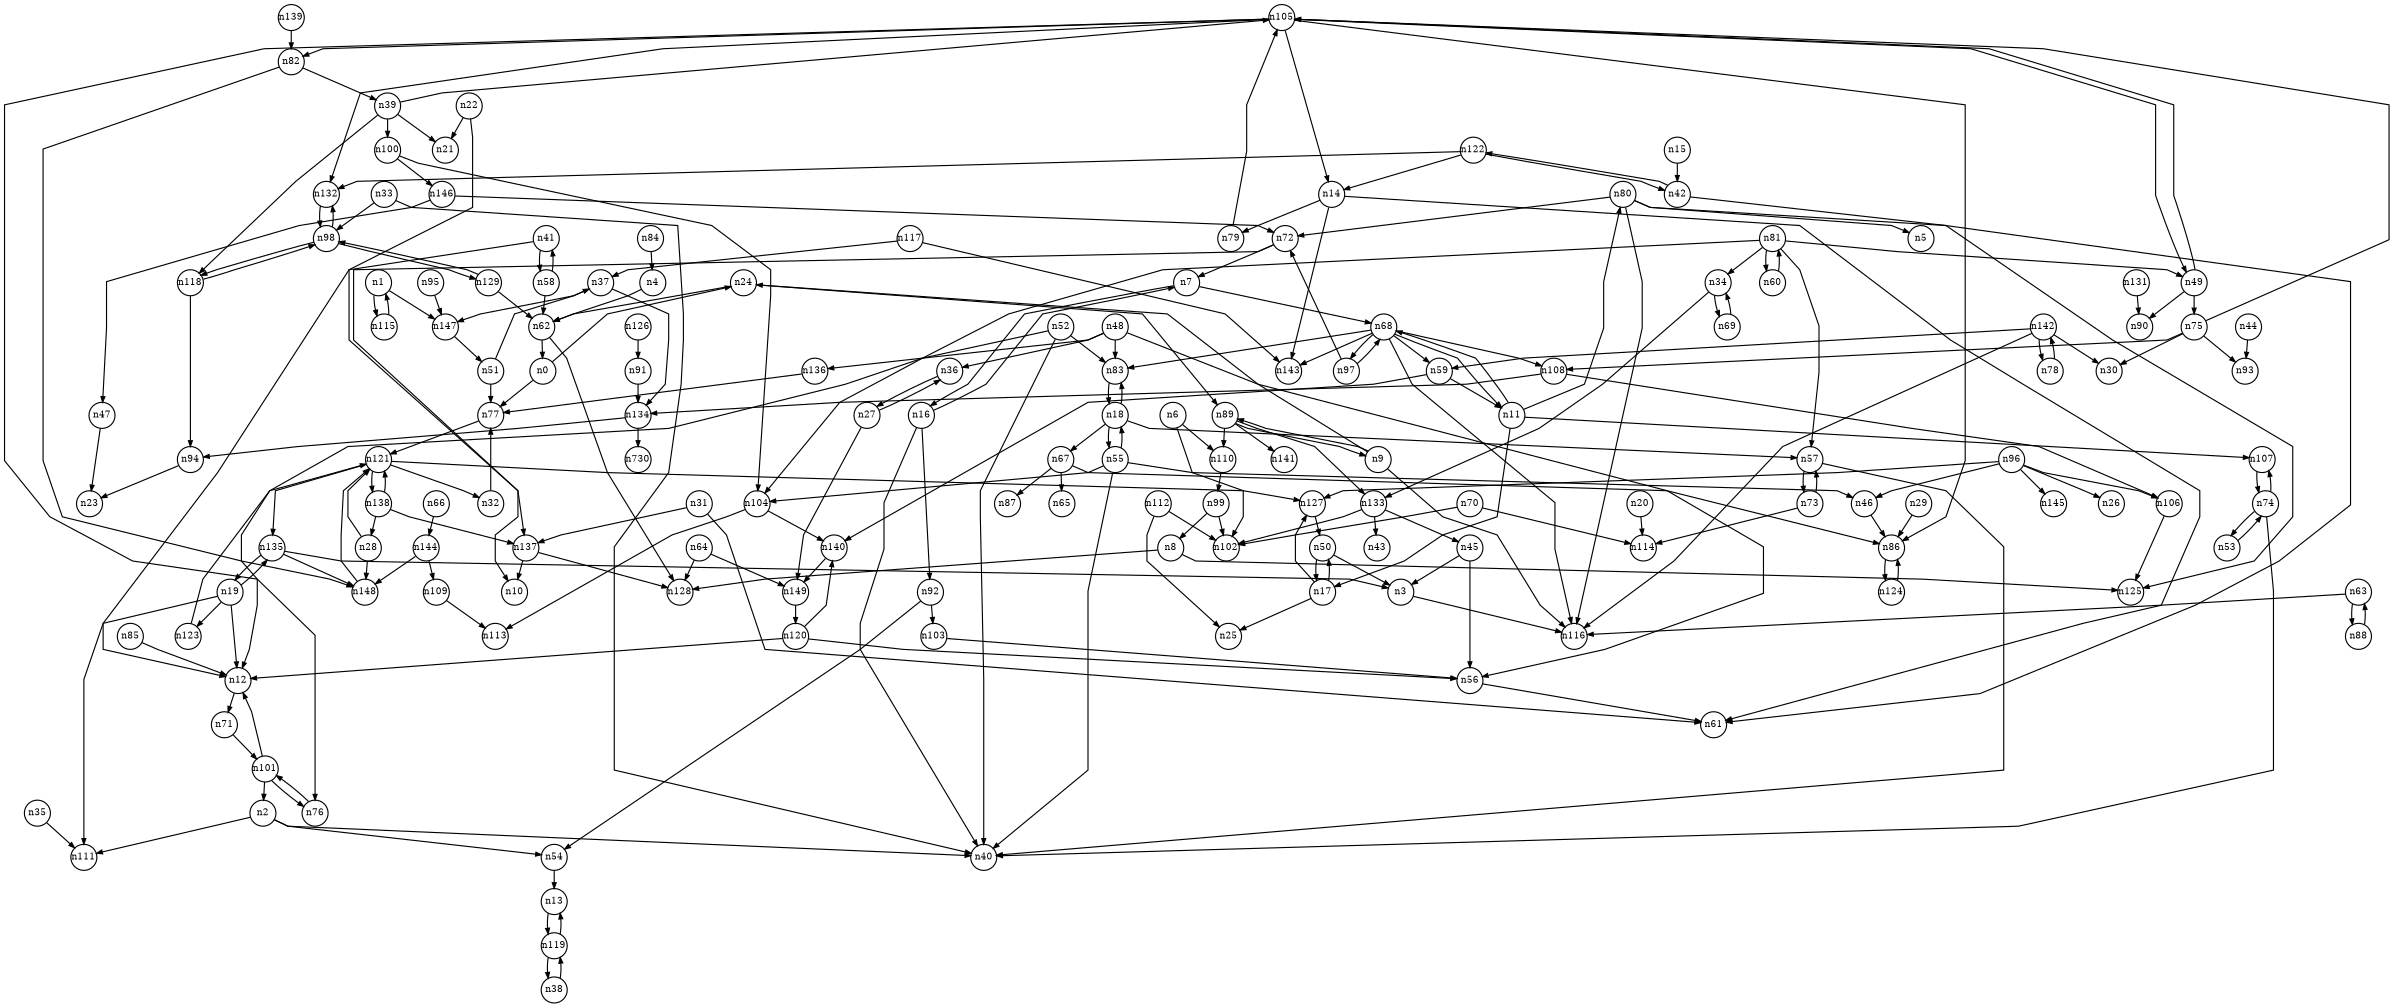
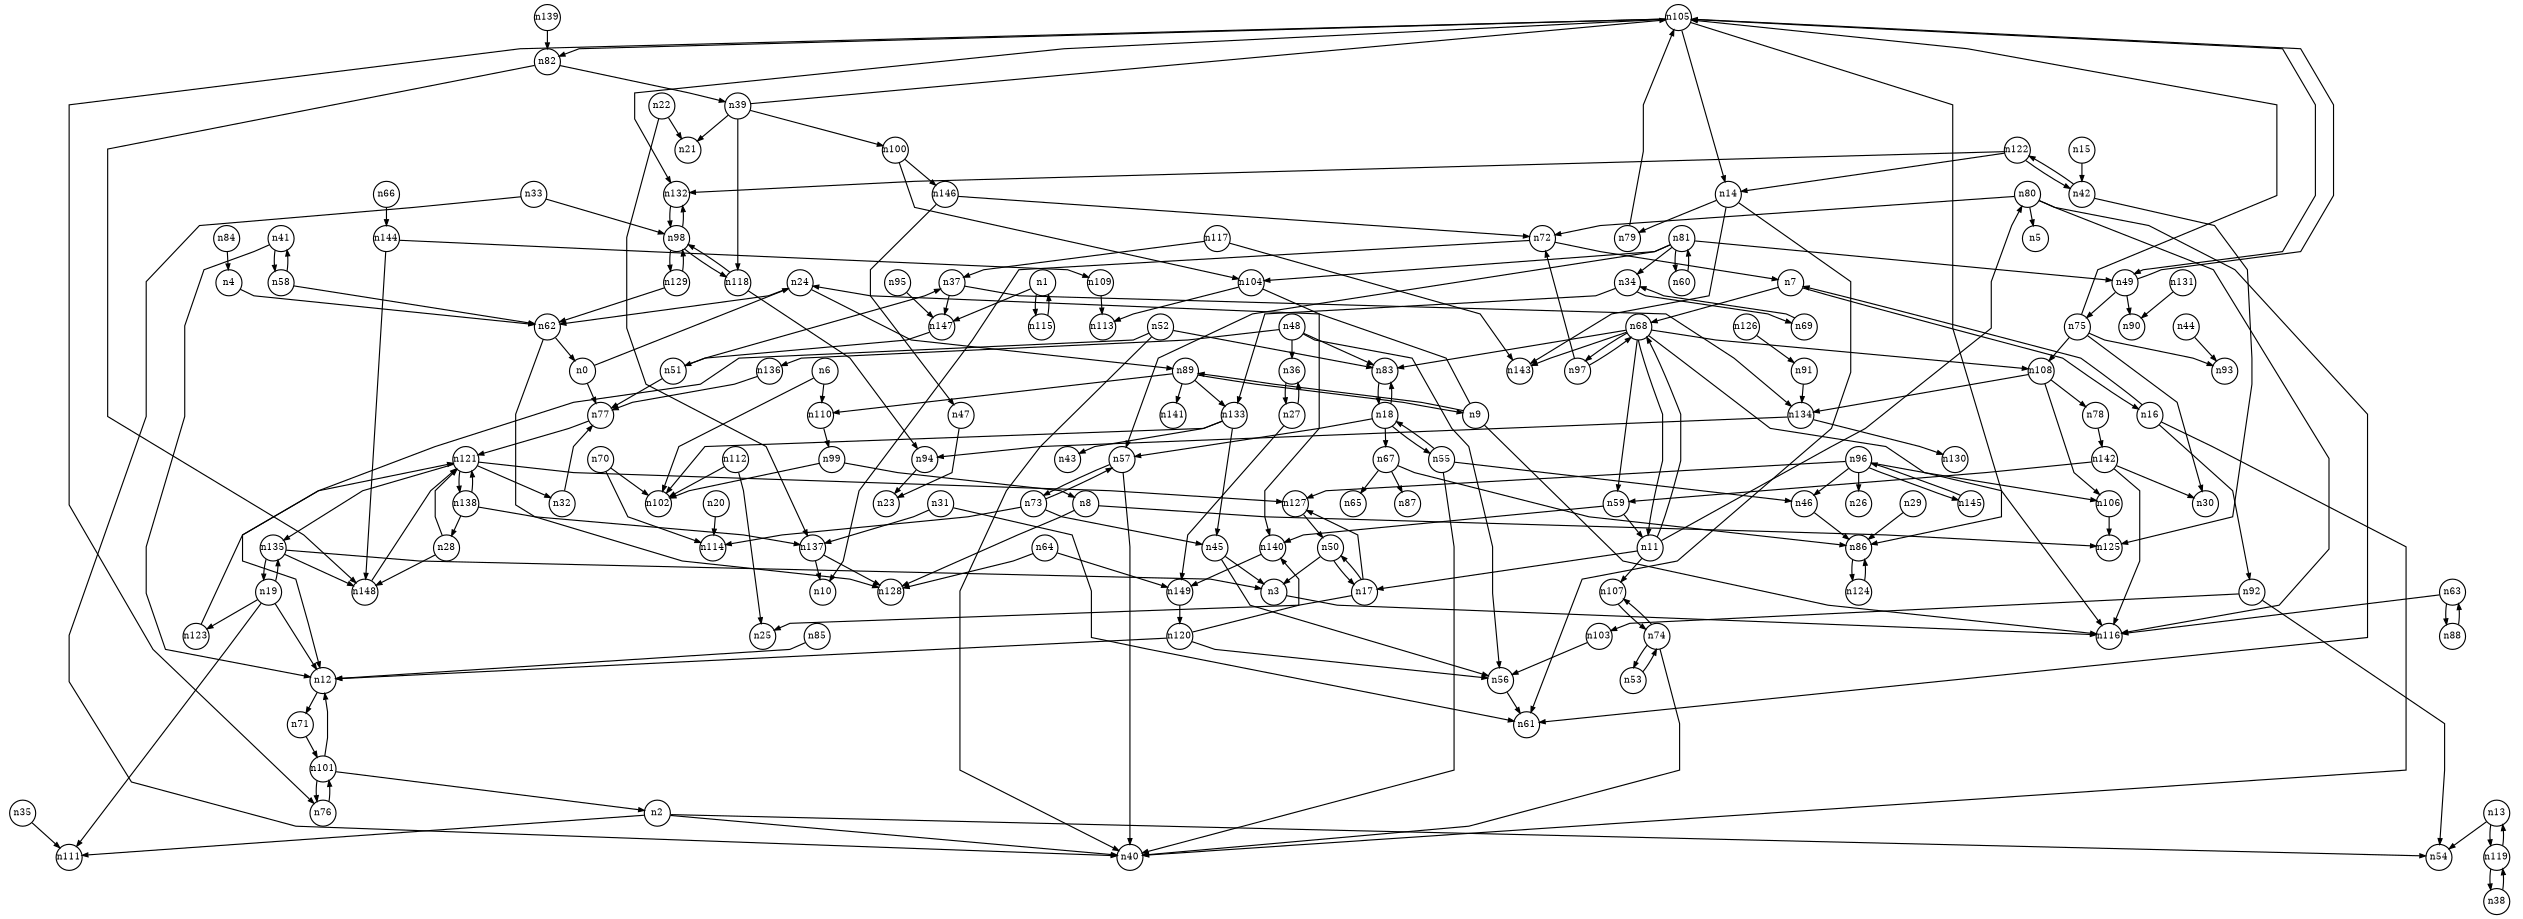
  digraph {
    fontsize=8
    nodesep=0.22
    nodesize=0.32
    ranksep=0.22
    splines=polyline
    node [fixedsize=shape fontsize=8 shape=circle]
    edge [arrowsize=0.5]
    n24 [width=0.32]
    n62 [width=0.32]
    n89 [width=0.32]
    n0 [width=0.32]
    n128 [width=0.32]
    n110 [width=0.32]
    n9 [width=0.32]
    n133 [width=0.32]
    n141 [width=0.32]
    n77 [width=0.32]
    n99 [width=0.32]
    n116 [width=0.32]
    n102 [width=0.32]
    n45 [width=0.32]
    n43 [width=0.32]
    n121 [width=0.32]
    n127 [width=0.32]
    n135 [width=0.32]
    n32 [width=0.32]
    n138 [width=0.32]
    n50 [width=0.32]
    n3 [width=0.32]
    n19 [width=0.32]
    n148 [width=0.32]
    n137 [width=0.32]
    n28 [width=0.32]
    n115 [width=0.32]
    n1 [width=0.32]
    n147 [width=0.32]
    n51 [width=0.32]
    n37 [width=0.32]
    n134 [width=0.32]
    n2 [width=0.32]
    n40 [width=0.32]
    n54 [width=0.32]
    n111 [width=0.32]
    n4 [width=0.32]
    n6 [width=0.32]
    n8 [width=0.32]
    n125 [width=0.32]
    n16 [width=0.32]
    n92 [width=0.32]
    n7 [width=0.32]
    n103 [width=0.32]
    n68 [width=0.32]
    n56 [width=0.32]
    n59 [width=0.32]
    n83 [width=0.32]
    n97 [width=0.32]
    n108 [width=0.32]
    n143 [width=0.32]
    n11 [width=0.32]
    n140 [width=0.32]
    n18 [width=0.32]
    n72 [width=0.32]
    n106 [width=0.32]
    n17 [width=0.32]
    n80 [width=0.32]
    n107 [width=0.32]
    n149 [width=0.32]
    n55 [width=0.32]
    n57 [width=0.32]
    n67 [width=0.32]
    n10 [width=0.32]
    n94 [width=0.32]
-   n130 [width=0.32 label=n730]
+   n130 [width=0.32]
    n25 [width=0.32]
    n5 [width=0.32]
    n61 [width=0.32]
    n74 [width=0.32]
    n53 [width=0.32]
    n71 [width=0.32]
    n101 [width=0.32]
    n12 [width=0.32]
    n76 [width=0.32]
    n13 [width=0.32]
    n119 [width=0.32]
    n38 [width=0.32]
    n14 [width=0.32]
    n79 [width=0.32]
    n105 [width=0.32]
    n86 [width=0.32]
    n132 [width=0.32]
    n49 [width=0.32]
    n82 [width=0.32]
    n124 [width=0.32]
    n98 [width=0.32]
    n75 [width=0.32]
    n90 [width=0.32]
    n39 [width=0.32]
    n42 [width=0.32]
    n122 [width=0.32]
    n15 [width=0.32]
    n46 [width=0.32]
    n104 [width=0.32]
    n113 [width=0.32]
    n73 [width=0.32]
    n65 [width=0.32]
    n87 [width=0.32]
    n114 [width=0.32]
    n123 [width=0.32]
    n20 [width=0.32]
    n22 [width=0.32]
    n21 [width=0.32]
    n36 [width=0.32]
    n27 [width=0.32]
    n120 [width=0.32]
    n29 [width=0.32]
    n31 [width=0.32]
    n33 [width=0.32]
    n118 [width=0.32]
    n129 [width=0.32]
    n23 [width=0.32]
    n34 [width=0.32]
    n69 [width=0.32]
    n35 [width=0.32]
    n100 [width=0.32]
    n146 [width=0.32]
    n47 [width=0.32]
    n93 [width=0.32]
    n30 [width=0.32]
    n41 [width=0.32]
    n58 [width=0.32]
    n44 [width=0.32]
    n48 [width=0.32]
    n136 [width=0.32]
    n52 [width=0.32]
    n63 [width=0.32]
    n88 [width=0.32]
    n64 [width=0.32]
    n70 [width=0.32]
    n81 [width=0.32]
    n60 [width=0.32]
    n84 [width=0.32]
    n85 [width=0.32]
    n91 [width=0.32]
    n95 [width=0.32]
    n96 [width=0.32]
    n26 [width=0.32]
    n145 [width=0.32]
    n66 [width=0.32]
    n144 [width=0.32]
    n109 [width=0.32]
    n112 [width=0.32]
    n117 [width=0.32]
    n126 [width=0.32]
    n131 [width=0.32]
    n139 [width=0.32]
    n142 [width=0.32]
    n78 [width=0.32]
    n24 -> n62
    n24 -> n89
    n62 -> n0
    n62 -> n128
    n89 -> n110
    n89 -> n9
    n89 -> n133
    n89 -> n141
    n0 -> n24
    n0 -> n77
    n110 -> n99
    n9 -> n24
    n9 -> n89
    n9 -> n116
    n133 -> n102
    n133 -> n45
    n133 -> n43
    n77 -> n121
    n99 -> n102
    n99 -> n8
    n45 -> n3
    n45 -> n56
    n121 -> n127
    n121 -> n135
    n121 -> n32
    n121 -> n138
    n127 -> n50
    n135 -> n3
    n135 -> n19
    n135 -> n148
    n32 -> n77
    n138 -> n121
    n138 -> n137
    n138 -> n28
    n50 -> n3
    n50 -> n17
    n3 -> n116
    n19 -> n135
    n19 -> n111
    n19 -> n12
    n19 -> n123
    n148 -> n121
    n137 -> n128
    n137 -> n10
    n28 -> n121
    n28 -> n148
    n115 -> n1
    n1 -> n115
    n1 -> n147
    n147 -> n51
    n51 -> n77
    n51 -> n37
    n37 -> n147
    n37 -> n134
    n134 -> n94
    n134 -> n130
    n2 -> n40
    n2 -> n54
    n2 -> n111
    n4 -> n62
    n6 -> n110
    n6 -> n102
    n8 -> n128
    n8 -> n125
    n16 -> n40
    n16 -> n92
    n16 -> n7
    n92 -> n54
    n92 -> n103
    n7 -> n16
    n7 -> n68
    n103 -> n56
    n68 -> n116
    n68 -> n59
    n68 -> n83
    n68 -> n97
    n68 -> n108
    n68 -> n143
    n68 -> n11
    n56 -> n61
    n59 -> n11
    n59 -> n140
    n83 -> n18
    n97 -> n68
    n97 -> n72
    n108 -> n134
    n108 -> n106
    n11 -> n68
    n11 -> n17
    n11 -> n80
    n11 -> n107
    n140 -> n149
    n18 -> n83
    n18 -> n55
    n18 -> n57
    n18 -> n67
    n72 -> n7
    n72 -> n10
    n106 -> n125
    n17 -> n127
    n17 -> n50
    n17 -> n25
    n80 -> n116
    n80 -> n72
    n80 -> n5
    n80 -> n61
    n107 -> n74
    n149 -> n120
    n55 -> n40
    n55 -> n18
    n55 -> n46
-   n55 -> n104
    n57 -> n40
    n57 -> n73
    n67 -> n86
    n67 -> n65
    n67 -> n87
    n94 -> n23
    n74 -> n40
    n74 -> n107
    n74 -> n53
    n53 -> n74
    n71 -> n101
    n101 -> n2
    n101 -> n12
    n101 -> n76
    n12 -> n71
    n76 -> n101
-   n54 -> n13
+   n13 -> n54
    n13 -> n119
    n119 -> n13
    n119 -> n38
    n38 -> n119
    n14 -> n143
    n14 -> n61
    n14 -> n79
    n79 -> n105
    n105 -> n76
    n105 -> n14
    n105 -> n86
    n105 -> n132
    n105 -> n49
    n105 -> n82
    n86 -> n124
    n132 -> n98
    n49 -> n105
    n49 -> n75
    n49 -> n90
    n82 -> n148
    n82 -> n39
    n124 -> n86
    n98 -> n132
    n98 -> n118
    n98 -> n129
    n75 -> n108
    n75 -> n105
    n75 -> n93
    n75 -> n30
    n39 -> n105
    n39 -> n21
    n39 -> n118
    n39 -> n100
    n42 -> n125
    n42 -> n122
    n122 -> n14
    n122 -> n132
    n122 -> n42
    n15 -> n42
    n46 -> n86
    n104 -> n140
    n104 -> n113
+   n73 -> n45
    n73 -> n57
    n73 -> n114
    n123 -> n121
    n20 -> n114
    n22 -> n137
    n22 -> n21
    n36 -> n27
    n27 -> n149
    n27 -> n36
    n120 -> n56
    n120 -> n140
    n120 -> n12
    n29 -> n86
    n31 -> n137
    n31 -> n61
    n33 -> n40
    n33 -> n98
    n118 -> n94
    n118 -> n98
    n129 -> n62
    n129 -> n98
    n34 -> n133
    n34 -> n69
    n69 -> n34
    n35 -> n111
    n100 -> n104
    n100 -> n146
    n146 -> n72
    n146 -> n47
    n47 -> n23
    n41 -> n12
    n41 -> n58
    n58 -> n62
    n58 -> n41
    n44 -> n93
    n48 -> n56
    n48 -> n83
    n48 -> n36
    n48 -> n136
    n136 -> n77
    n52 -> n40
    n52 -> n83
    n52 -> n12
    n63 -> n116
    n63 -> n88
    n88 -> n63
    n64 -> n128
    n64 -> n149
    n70 -> n102
    n70 -> n114
    n81 -> n57
    n81 -> n49
    n81 -> n104
    n81 -> n34
    n81 -> n60
    n60 -> n81
    n84 -> n4
    n85 -> n12
    n91 -> n134
    n95 -> n147
    n96 -> n127
    n96 -> n106
    n96 -> n46
    n96 -> n26
    n96 -> n145
+   n145 -> n96
    n66 -> n144
    n144 -> n148
    n144 -> n109
    n109 -> n113
    n112 -> n102
    n112 -> n25
    n117 -> n37
    n117 -> n143
    n126 -> n91
    n131 -> n90
    n139 -> n82
    n142 -> n116
    n142 -> n59
    n142 -> n30
-   n142 -> n78
+   n108 -> n78
    n78 -> n142
  }
